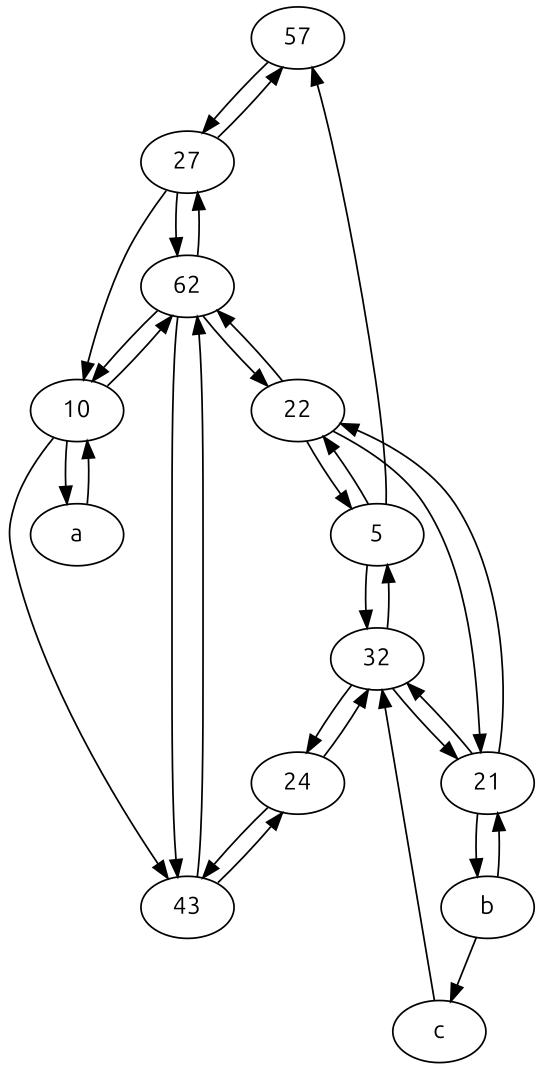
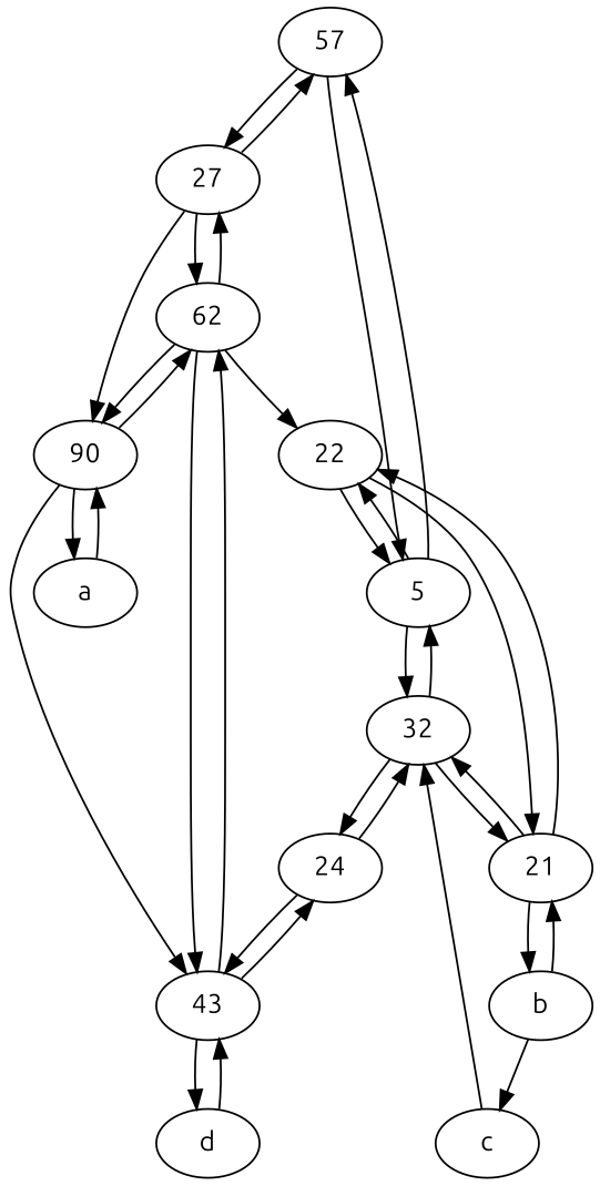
  digraph {
    fontname=Ubuntu
    node [fontname=Ubuntu]
    edge [fontname=Ubuntu]
    57
    27
    5
    a
-   10
+   10 [label=90]
    n6 [label=62]
    43
    n8 [label=22]
    21
    32
    b
    n12 [label=24]
    c
+   d
    57 -> 27
+   57 -> 5
    27 -> 57
    27 -> 10
    27 -> n6
    5 -> 57
    5 -> n8
    5 -> 32
    a -> 10
    10 -> a
    10 -> n6
    10 -> 43
    n6 -> 27
    n6 -> 10
    n6 -> 43
    n6 -> n8
    43 -> n6
    43 -> n12
+   43 -> d
    n8 -> 5
-   n8 -> n6
    n8 -> 21
    21 -> n8
    21 -> 32
    21 -> b
    32 -> 5
    32 -> 21
    32 -> n12
    b -> 21
    b -> c
    n12 -> 43
    n12 -> 32
    c -> 32
+   d -> 43
  }
